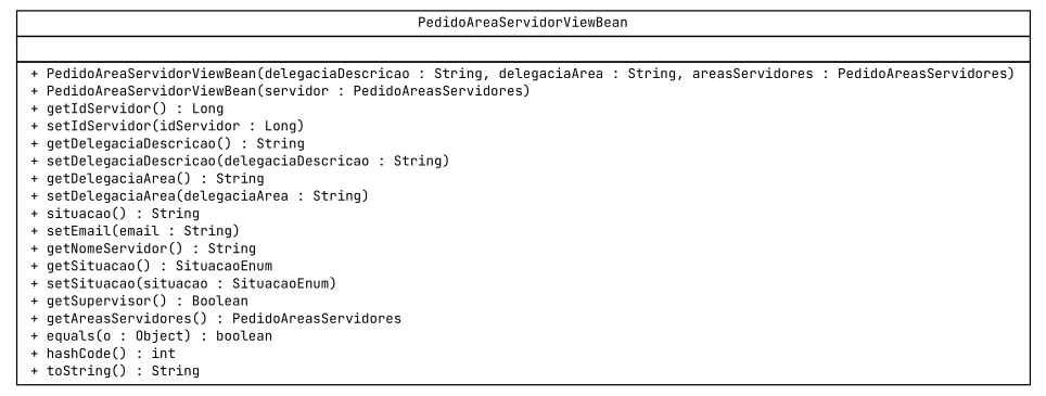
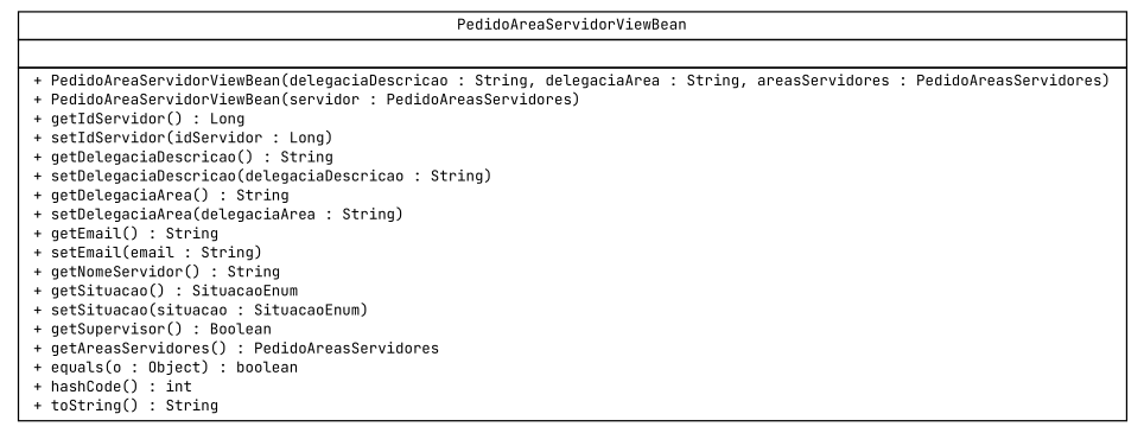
  digraph {
    nodesep=0.25
    ranksep=0.5
    fontname="JetBrains Mono"
-   n1 [fontcolor=black fontname="JetBrains Mono" fontsize=10.0 label=<<table title="br.gov.to.sefaz.arr.parametros.managedbean.viewbean.PedidoAreaServidorViewBean" border="0" cellborder="1" cellspacing="0" cellpadding="2" port="p" href="./PedidoAreaServidorViewBean.html"> 		<tr><td><table border="0" cellspacing="0" cellpadding="1"> <tr><td align="center" balign="center"> PedidoAreaServidorViewBean </td></tr> 		</table></td></tr> 		<tr><td><table border="0" cellspacing="0" cellpadding="1"> <tr><td align="left" balign="left">  </td></tr> 		</table></td></tr> 		<tr><td><table border="0" cellspacing="0" cellpadding="1"> <tr><td align="left" balign="left"> + PedidoAreaServidorViewBean(delegaciaDescricao : String, delegaciaArea : String, areasServidores : PedidoAreasServidores) </td></tr> <tr><td align="left" balign="left"> + PedidoAreaServidorViewBean(servidor : PedidoAreasServidores) </td></tr> <tr><td align="left" balign="left"> + getIdServidor() : Long </td></tr> <tr><td align="left" balign="left"> + setIdServidor(idServidor : Long) </td></tr> <tr><td align="left" balign="left"> + getDelegaciaDescricao() : String </td></tr> <tr><td align="left" balign="left"> + setDelegaciaDescricao(delegaciaDescricao : String) </td></tr> <tr><td align="left" balign="left"> + getDelegaciaArea() : String </td></tr> <tr><td align="left" balign="left"> + setDelegaciaArea(delegaciaArea : String) </td></tr> <tr><td align="left" balign="left"> + situacao() : String </td></tr> <tr><td align="left" balign="left"> + setEmail(email : String) </td></tr> <tr><td align="left" balign="left"> + getNomeServidor() : String </td></tr> <tr><td align="left" balign="left"> + getSituacao() : SituacaoEnum </td></tr> <tr><td align="left" balign="left"> + setSituacao(situacao : SituacaoEnum) </td></tr> <tr><td align="left" balign="left"> + getSupervisor() : Boolean </td></tr> <tr><td align="left" balign="left"> + getAreasServidores() : PedidoAreasServidores </td></tr> <tr><td align="left" balign="left"> + equals(o : Object) : boolean </td></tr> <tr><td align="left" balign="left"> + hashCode() : int </td></tr> <tr><td align="left" balign="left"> + toString() : String </td></tr> 		</table></td></tr> 		</table>> shape=plaintext]
+   n1 [fontcolor=black fontname="JetBrains Mono" fontsize=10.0 label=<<table title="br.gov.to.sefaz.arr.parametros.managedbean.viewbean.PedidoAreaServidorViewBean" border="0" cellborder="1" cellspacing="0" cellpadding="2" port="p" href="./PedidoAreaServidorViewBean.html"> 		<tr><td><table border="0" cellspacing="0" cellpadding="1"> <tr><td align="center" balign="center"> PedidoAreaServidorViewBean </td></tr> 		</table></td></tr> 		<tr><td><table border="0" cellspacing="0" cellpadding="1"> <tr><td align="left" balign="left">  </td></tr> 		</table></td></tr> 		<tr><td><table border="0" cellspacing="0" cellpadding="1"> <tr><td align="left" balign="left"> + PedidoAreaServidorViewBean(delegaciaDescricao : String, delegaciaArea : String, areasServidores : PedidoAreasServidores) </td></tr> <tr><td align="left" balign="left"> + PedidoAreaServidorViewBean(servidor : PedidoAreasServidores) </td></tr> <tr><td align="left" balign="left"> + getIdServidor() : Long </td></tr> <tr><td align="left" balign="left"> + setIdServidor(idServidor : Long) </td></tr> <tr><td align="left" balign="left"> + getDelegaciaDescricao() : String </td></tr> <tr><td align="left" balign="left"> + setDelegaciaDescricao(delegaciaDescricao : String) </td></tr> <tr><td align="left" balign="left"> + getDelegaciaArea() : String </td></tr> <tr><td align="left" balign="left"> + setDelegaciaArea(delegaciaArea : String) </td></tr> <tr><td align="left" balign="left"> + getEmail() : String </td></tr> <tr><td align="left" balign="left"> + setEmail(email : String) </td></tr> <tr><td align="left" balign="left"> + getNomeServidor() : String </td></tr> <tr><td align="left" balign="left"> + getSituacao() : SituacaoEnum </td></tr> <tr><td align="left" balign="left"> + setSituacao(situacao : SituacaoEnum) </td></tr> <tr><td align="left" balign="left"> + getSupervisor() : Boolean </td></tr> <tr><td align="left" balign="left"> + getAreasServidores() : PedidoAreasServidores </td></tr> <tr><td align="left" balign="left"> + equals(o : Object) : boolean </td></tr> <tr><td align="left" balign="left"> + hashCode() : int </td></tr> <tr><td align="left" balign="left"> + toString() : String </td></tr> 		</table></td></tr> 		</table>> shape=plaintext]
  }
